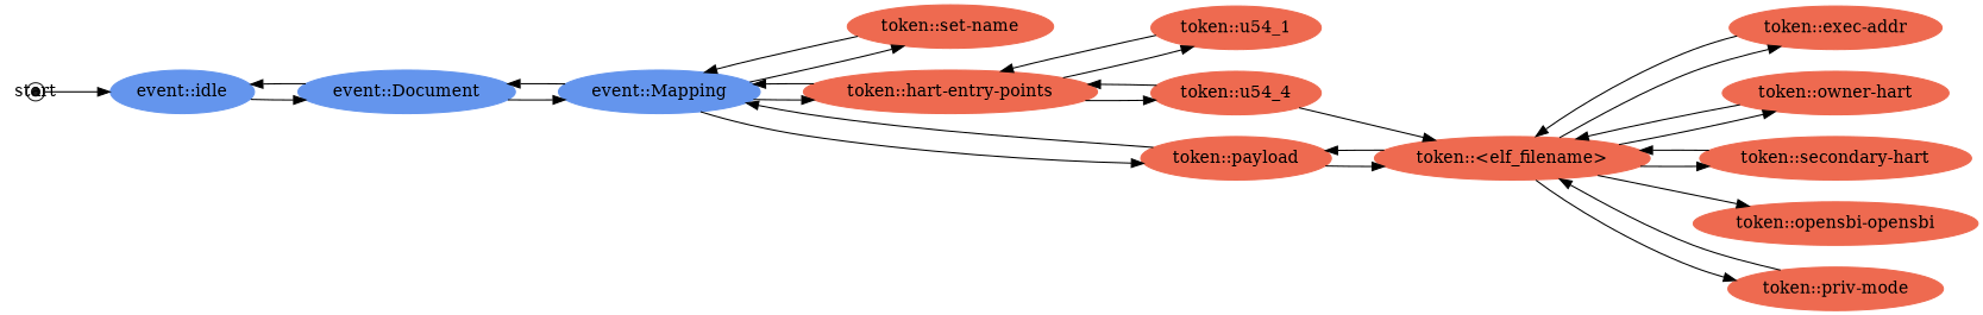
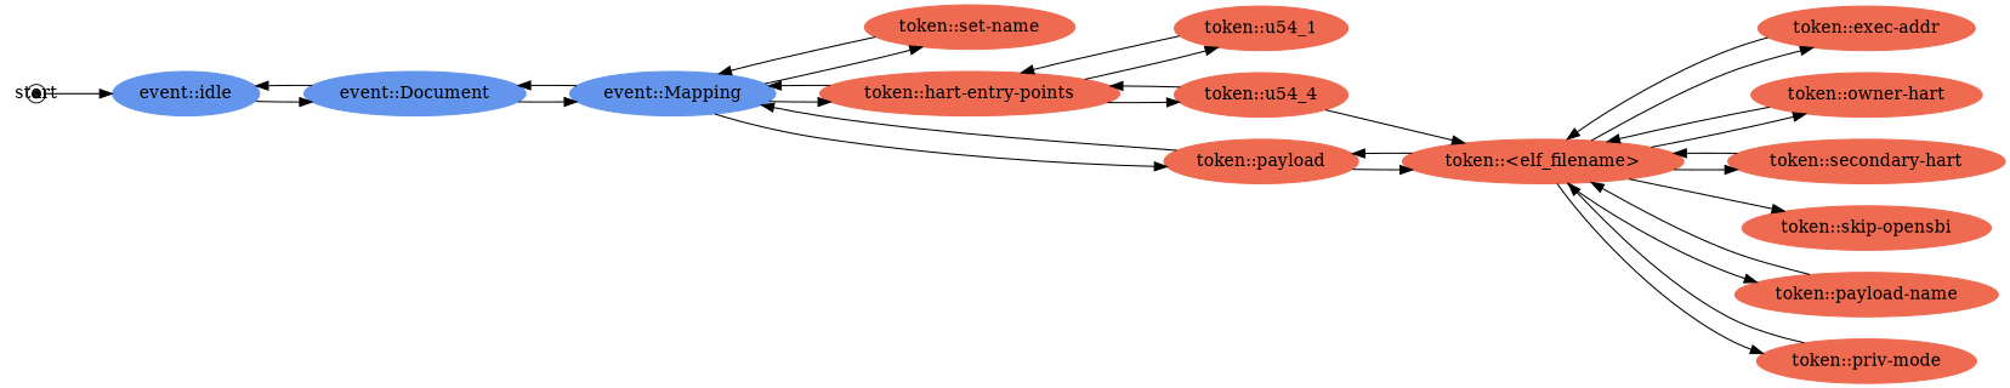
  digraph {
    rankdir=LR
    node [color=coral2 fixedsize=false shape=ellipse style=filled]
    start [color=grey11 fixedsize=shape shape=doublecircle width=0.1]
    n2 [color=cornflowerblue label="event::idle" width=0.1]
    n3 [color=cornflowerblue label="event::Document" width=0.1]
    n4 [color=cornflowerblue label="event::Mapping" width=0.1]
    n5 [label="token::set-name" width=0.1]
    n6 [label="token::hart-entry-points" width=0.1]
    n7 [label="token::payload" width=0.1]
    n8 [label="token::u54_1" width=0.1]
    n9 [label="token::u54_4" width=0.1]
    n10 [label="token::<elf_filename>" width=0.1]
    n11 [label="token::exec-addr" width=0.1]
    n12 [label="token::owner-hart" width=0.1]
    n13 [label="token::secondary-hart" width=0.1]
-   n14 [label="token::opensbi-opensbi" width=0.1]
+   n14 [label="token::skip-opensbi" width=0.1]
+   n15 [label="token::payload-name" width=0.1]
    n16 [label="token::priv-mode" width=0.1]
    start -> n2
    n2 -> n3
    n3 -> n2
    n3 -> n4
    n4 -> n3
    n4 -> n5
    n4 -> n6
    n4 -> n7
    n5 -> n4
    n6 -> n4
    n6 -> n8
    n6 -> n9
    n7 -> n4
    n7 -> n10
    n8 -> n6
    n9 -> n6
    n9 -> n10
    n10 -> n7
    n10 -> n11
    n10 -> n12
    n10 -> n13
    n10 -> n14
+   n10 -> n15
    n10 -> n16
    n11 -> n10
    n12 -> n10
    n13 -> n10
+   n15 -> n10
    n16 -> n10
  }
